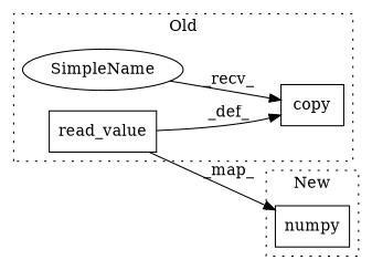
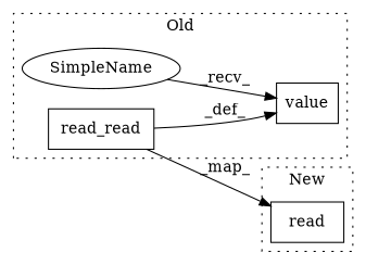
  digraph {
    rankdir=LR
    node [a=32 s=3896 shape=box]
-   n1 [l=12 label=read_value]
-   n2 [l=6 label=copy s=3909]
+   n1 [l=12 label=read_read]
+   n2 [l=6 label=value s=3909]
    n3 [a=42 label=SimpleName shape=ellipse s=""]
-   n4 [l=7 label=numpy]
+   n4 [l=7 label=read]
    subgraph cluster_1 {
      label=Old
      style=dotted
      n1
      n2
      n3
    }
    subgraph cluster_2 {
      label=New
      style=dotted
      n4
    }
    n1 -> n2 [label=_def_]
    n1 -> n4 [label=_map_]
    n3 -> n2 [label=_recv_]
  }
